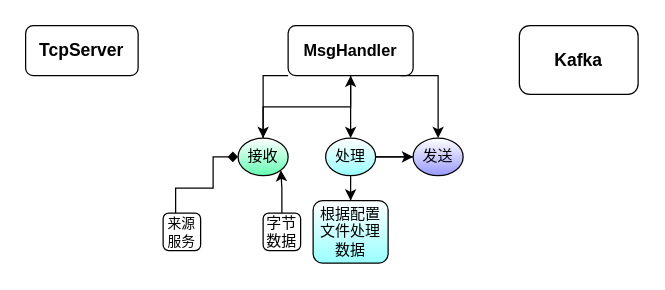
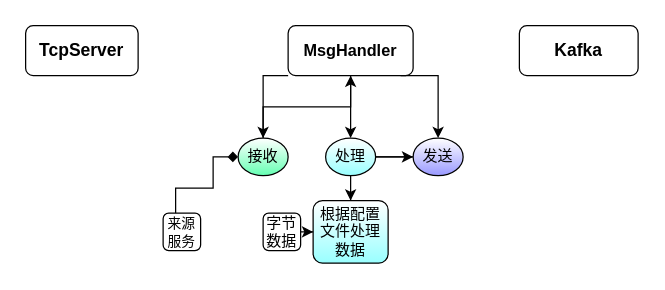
  <mxCell id="0" />
  <mxCell id="1" parent="0" />
  <mxCell id="2" value="&lt;font style=&quot;font-size: 14px;&quot;&gt;&lt;b&gt;TcpServer&lt;/b&gt;&lt;/font&gt;" style="rounded=1;whiteSpace=wrap;html=1;" vertex="1" parent="1"><mxGeometry x="20" y="20" width="90" height="40" as="geometry" /></mxCell>
  <mxCell id="3" value="" style="edgeStyle=orthogonalEdgeStyle;rounded=0;orthogonalLoop=1;jettySize=auto;html=1;fontSize=14;" edge="1" parent="1" source="4"><mxGeometry relative="1" as="geometry"><mxPoint x="210" y="110" as="targetPoint" /><Array as="points"><mxPoint x="210" y="60" /></Array></mxGeometry></mxCell>
  <mxCell id="4" value="&lt;font style=&quot;font-size: 13px;&quot;&gt;&lt;b&gt;MsgHandler&lt;/b&gt;&lt;/font&gt;" style="rounded=1;whiteSpace=wrap;html=1;" vertex="1" parent="1"><mxGeometry x="230" y="20" width="100" height="40" as="geometry" /></mxCell>
- <mxCell id="5" value="&lt;font style=&quot;font-size: 14px;&quot;&gt;&lt;b&gt;Kafka&lt;/b&gt;&lt;/font&gt;" style="rounded=1;whiteSpace=wrap;html=1;" vertex="1" parent="1"><mxGeometry x="415" y="20" width="95" height="55" as="geometry" /></mxCell>
+ <mxCell id="5" value="&lt;font style=&quot;font-size: 14px;&quot;&gt;&lt;b&gt;Kafka&lt;/b&gt;&lt;/font&gt;" style="rounded=1;whiteSpace=wrap;html=1;" vertex="1" parent="1"><mxGeometry x="415" y="20" width="95" height="40" as="geometry" /></mxCell>
  <mxCell id="6" value="" style="edgeStyle=orthogonalEdgeStyle;rounded=0;orthogonalLoop=1;jettySize=auto;html=1;fontSize=11;" edge="1" parent="1" source="7" target="4"><mxGeometry relative="1" as="geometry" /></mxCell>
  <mxCell id="7" value="接收" style="ellipse;whiteSpace=wrap;html=1;rounded=1;gradientColor=#66FFB3;fillColor=#FFFFFF;gradientDirection=south;" vertex="1" parent="1"><mxGeometry x="190" y="110" width="40" height="30" as="geometry" /></mxCell>
  <mxCell id="8" value="" style="edgeStyle=orthogonalEdgeStyle;rounded=0;orthogonalLoop=1;jettySize=auto;html=1;fontSize=14;" edge="1" parent="1"><mxGeometry relative="1" as="geometry"><mxPoint x="280" y="60" as="sourcePoint" /><Array as="points"><mxPoint x="280" y="70" /><mxPoint x="280" y="70" /></Array><mxPoint x="280" y="110" as="targetPoint" /></mxGeometry></mxCell>
  <mxCell id="9" value="" style="edgeStyle=orthogonalEdgeStyle;rounded=0;orthogonalLoop=1;jettySize=auto;html=1;fontSize=11;" edge="1" parent="1" source="12" target="14"><mxGeometry relative="1" as="geometry" /></mxCell>
  <mxCell id="10" value="" style="edgeStyle=orthogonalEdgeStyle;rounded=0;orthogonalLoop=1;jettySize=auto;html=1;fontSize=11;" edge="1" parent="1" source="12"><mxGeometry relative="1" as="geometry"><mxPoint x="340" y="125" as="targetPoint" /></mxGeometry></mxCell>
  <mxCell id="11" value="" style="edgeStyle=orthogonalEdgeStyle;rounded=0;orthogonalLoop=1;jettySize=auto;html=1;fontSize=11;" edge="1" parent="1" source="12" target="19"><mxGeometry relative="1" as="geometry" /></mxCell>
  <mxCell id="12" value="处理" style="ellipse;whiteSpace=wrap;html=1;rounded=1;gradientColor=#99FFFF;" vertex="1" parent="1"><mxGeometry x="260" y="110" width="40" height="30" as="geometry" /></mxCell>
  <mxCell id="13" value="" style="edgeStyle=orthogonalEdgeStyle;rounded=0;orthogonalLoop=1;jettySize=auto;html=1;fontSize=14;" edge="1" parent="1"><mxGeometry relative="1" as="geometry"><mxPoint x="320" y="60" as="sourcePoint" /><Array as="points"><mxPoint x="350" y="60" /></Array><mxPoint x="350" y="110" as="targetPoint" /></mxGeometry></mxCell>
  <mxCell id="14" value="发送" style="ellipse;whiteSpace=wrap;html=1;rounded=1;gradientColor=#9999FF;" vertex="1" parent="1"><mxGeometry x="330" y="110" width="40" height="30" as="geometry" /></mxCell>
  <mxCell id="15" style="edgeStyle=orthogonalEdgeStyle;rounded=0;orthogonalLoop=1;jettySize=auto;html=1;fontSize=11;entryX=0;entryY=0.5;entryDx=0;entryDy=0;endArrow=diamond;" edge="1" parent="1" source="16" target="7"><mxGeometry relative="1" as="geometry"><mxPoint x="130" y="120" as="targetPoint" /><Array as="points"><mxPoint x="140" y="150" /><mxPoint x="170" y="150" /><mxPoint x="170" y="125" /></Array></mxGeometry></mxCell>
  <mxCell id="16" value="&lt;font style=&quot;font-size: 11px;&quot;&gt;来源服务&lt;/font&gt;" style="rounded=1;whiteSpace=wrap;html=1;" vertex="1" parent="1"><mxGeometry x="130" y="170" width="30" height="30" as="geometry" /></mxCell>
- <mxCell id="17" value="" style="edgeStyle=orthogonalEdgeStyle;rounded=0;orthogonalLoop=1;jettySize=auto;html=1;fontSize=11;entryX=1;entryY=1;entryDx=0;entryDy=0;" edge="1" parent="1" source="18" target="7"><mxGeometry relative="1" as="geometry" /></mxCell>
+ <mxCell id="17" value="" style="edgeStyle=orthogonalEdgeStyle;rounded=0;orthogonalLoop=1;jettySize=auto;html=1;fontSize=11;" edge="1" parent="1" source="18" target="19"><mxGeometry relative="1" as="geometry" /></mxCell>
  <mxCell id="18" value="字节数据" style="rounded=1;whiteSpace=wrap;html=1;" vertex="1" parent="1"><mxGeometry x="210" y="170" width="30" height="30" as="geometry" /></mxCell>
  <mxCell id="19" value="根据配置文件处理数据" style="whiteSpace=wrap;html=1;rounded=1;gradientColor=#99FFFF;" vertex="1" parent="1"><mxGeometry x="250" y="160" width="60" height="50" as="geometry" /></mxCell>
